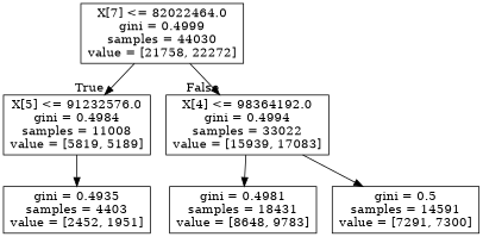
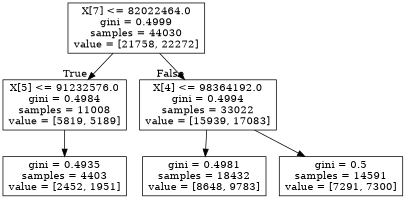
  digraph {
    node [shape=box]
    n1 [label="X[7] <= 82022464.0\ngini = 0.4999\nsamples = 44030\nvalue = [21758, 22272]"]
    n2 [label="X[5] <= 91232576.0\ngini = 0.4984\nsamples = 11008\nvalue = [5819, 5189]"]
    n3 [label="X[4] <= 98364192.0\ngini = 0.4994\nsamples = 33022\nvalue = [15939, 17083]"]
    n4 [label="gini = 0.4935\nsamples = 4403\nvalue = [2452, 1951]"]
-   n5 [label="gini = 0.4981\nsamples = 18431\nvalue = [8648, 9783]"]
+   n5 [label="gini = 0.4981\nsamples = 18432\nvalue = [8648, 9783]"]
    n6 [label="gini = 0.5\nsamples = 14591\nvalue = [7291, 7300]"]
    n1 -> n2 [headlabel=True labelangle=45 labeldistance=2.5]
    n1 -> n3 [headlabel=False labelangle=-45 labeldistance=2.5]
    n2 -> n4
    n3 -> n5
    n3 -> n6
  }
